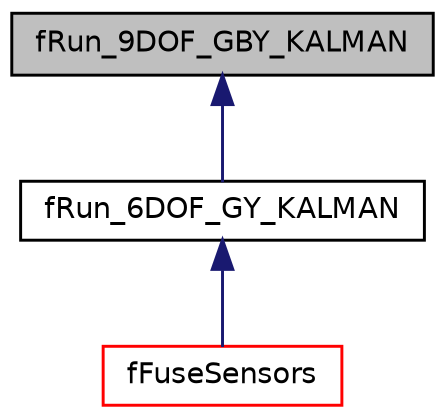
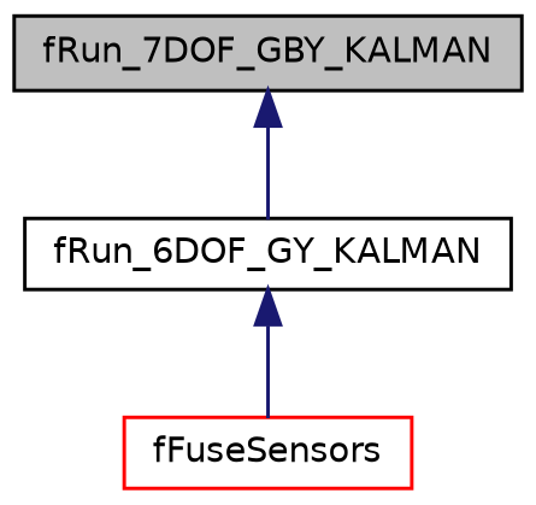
  digraph {
    rankdir=TB
    node [color=black fillcolor=white fontname=Helvetica fontsize=10 shape=record style=filled]
    edge [color=midnightblue dir=back fontname=Helvetica fontsize=10 labelfontname=Helvetica labelfontsize=10 style=solid]
-   n1 [fillcolor=grey75 fontcolor=black height=0.2 label=fRun_9DOF_GBY_KALMAN width=0.4]
+   n1 [fillcolor=grey75 fontcolor=black height=0.2 label=fRun_7DOF_GBY_KALMAN width=0.4]
    n2 [height=0.2 label=fRun_6DOF_GY_KALMAN width=0.4]
    n3 [color=red height=0.2 label=fFuseSensors width=0.4]
    n1 -> n2
    n2 -> n3
  }
